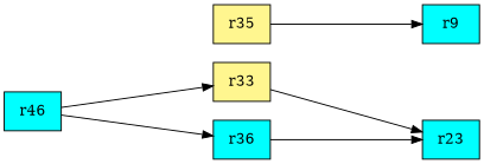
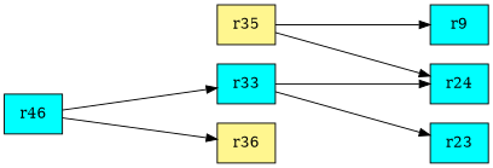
  digraph {
    rankdir=LR
    ranksep=2.0
    node [fillcolor=cyan shape=record style=filled]
    n1 [fillcolor=khaki1 label="{r35}"]
+   n2 [label="{r24}"]
    n3 [label="{r9}"]
    n4 [label="{r23}"]
-   n5 [fillcolor=khaki1 label="{r33}"]
-   n6 [label="{r36}"]
+   n5 [label="{r33}"]
+   n6 [fillcolor=khaki1 label="{r36}"]
    n7 [label="{r46}"]
+   n1 -> n2
    n1 -> n3
+   n5 -> n2
    n5 -> n4
-   n6 -> n4
    n7 -> n5
    n7 -> n6
  }
